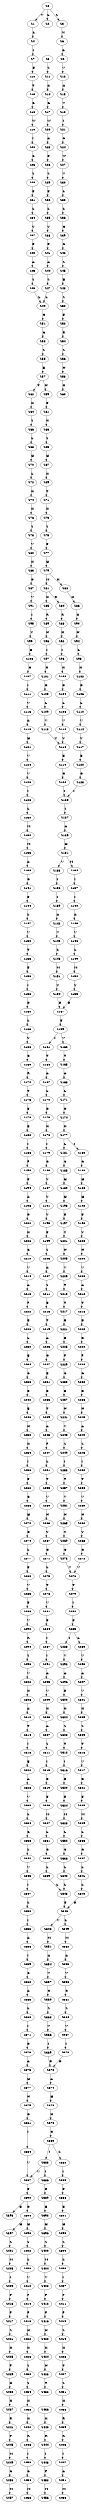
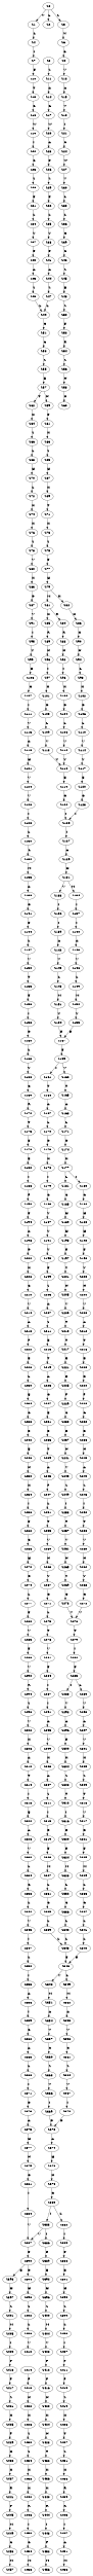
  strict digraph {
    S0
    S1
    S2
    S3
    S4
    S6
    S7
    S9
    S10
    S8
    S11
    S12
    S13
    S14
    S15
    S16
    S17
    S18
    S19
    S20
    S21
    S22
    S23
    S24
    S25
    S26
    S27
    S28
    S29
    S30
    S31
    S32
    S33
    S34
    S35
    S36
    S37
    S38
    S39
    S40
    S41
    S42
    S43
    S44
    S45
    S46
    S47
    S48
    S49
    S50
    S51
    S52
    S53
    S54
    S55
    S56
    S57
    S58
    S59
    S62
    S60
    S61
    S63
    S64
    S65
    S66
    S67
    S68
    S69
    S70
    S71
    S72
    S73
    S74
    S75
    S76
    S77
    S78
    S79
    S80
    S81
    S82
    S83
    S84
    S85
    S86
    S87
    S88
    S89
    S90
    S91
    S92
    S93
    S94
    S95
    S96
    S97
    S98
    S99
    S100
    S101
    S102
    S103
    S104
    S105
    S106
    S107
    S108
    S109
    S110
    S111
    S112
    S113
    S114
    S115
    S116
    S117
    S118
    S119
    S120
    S121
    S122
    S123
    S124
    S125
    S126
    S127
    S128
    S129
    S130
    S131
    S132
    S133
    S134
    S135
    S136
    S137
    S138
    S139
    S140
    S141
    S142
    S143
    S144
    S145
    S146
    S147
    S148
    S149
    S150
    S151
    S152
    S153
    S154
    S155
    S156
    S157
    S158
    S159
    S160
    S161
    S162
    S163
    S164
    S165
    S166
    S167
    S168
    S169
    S170
    S171
    S172
    S173
    S174
    S175
    S176
    S177
    S178
    S179
    S180
    S181
    S182
    S183
    S184
    S185
    S186
    S187
    S188
    S189
    S190
    S191
    S192
    S193
    S194
    S195
    S196
    S197
    S198
    S199
    S200
    S201
    S202
    S203
    S204
    S205
    S206
    S207
    S208
    S209
    S210
    S211
    S212
    S213
    S214
    S215
    S216
    S217
    S218
    S219
    S220
    S221
    S222
    S223
    S224
    S225
    S226
    S227
    S228
    S229
    S230
    S231
    S232
    S233
    S234
    S235
    S236
    S237
    S238
    S239
    S240
    S241
    S242
    S243
    S244
    S245
    S246
    S247
    S248
    S249
    S250
    S251
    S252
    S253
    S254
    S255
    S256
    S257
    S258
    S259
    S260
    S261
    S262
    S263
    S264
    S265
    S266
    S267
    S268
    S269
    S270
    S271
    S272
    S273
    S274
    S275
    S276
    S277
    S278
    S279
    S280
    S281
    S282
    S283
    S284
    S285
    S286
    S287
    S288
    S289
    S290
    S291
    S292
    S293
    S294
    S295
    S296
    S297
    S298
    S299
    S300
    S301
    S302
    S303
    S304
    S305
    S306
    S307
    S308
    S309
    S310
    S311
    S312
    S313
    S314
    S315
    S316
    S317
    S318
    S319
    S320
    S321
    S322
    S323
    S324
    S325
    S326
    S327
    S328
    S329
    S330
    S331
    S332
    S333
    S334
    S335
    S336
    S337
    S338
    S339
    S340
    S341
    S342
    S343
    S344
    S345
    S346
    S347
    S348
    S349
    S350
    S351
    S352
    S353
    S354
    S355
    S356
    S357
    S358
    S359
    S360
    S361
    S362
    S363
    S364
    S365
    S366
    n367 [label=S967]
    S368
    S369
    S370
    S371
    S372
    S373
    S374
    S375
    S376
    S377
    S378
    S379
    S380
    S381
    S382
    S383
    S384
    S385
    S386
    S387
    S388
    S389
    S390
    S391
    S392
    S393
    S394
    S395
    S396
    S397
    S398
    S399
    S400
    S401
    S402
    S403
    S404
    S405
    S406
    S407
    S408
    S409
    S410
    S411
    S412
    S413
    S414
    S415
    S416
    S417
    S418
    S419
    S420
    S421
    S422
    S423
    S424
    S425
    S426
    S427
    S428
    S429
    S430
    S431
    S432
    S433
    S434
    S435
    S436
    S437
    S438
    S439
    S440
    S441
    S442
    S443
    S444
    S445
    S446
    S447
    S448
    S449
    S450
    S451
    S452
    S453
    S454
    S455
    S456
    S457
    S458
    S0 -> S1 [label=V]
    S0 -> S2 [label=L]
    S0 -> S3 [label=S]
    S1 -> S4 [label=L]
    S3 -> S6 [label=W]
    S4 -> S7 [label=I]
    S6 -> S9 [label=G]
    S7 -> S10 [label=F]
    S9 -> S12 [label=V]
    S10 -> S13 [label=T]
    S8 -> S11 [label=S]
    S11 -> S14 [label=A]
    S12 -> S15 [label=A]
    S13 -> S16 [label=G]
    S14 -> S17 [label=G]
    S15 -> S18 [label=V]
    S16 -> S19 [label=W]
    S17 -> S20 [label=W]
    S18 -> S21 [label=I]
    S19 -> S22 [label=I]
    S20 -> S23 [label=A]
    S21 -> S24 [label=C]
    S22 -> S25 [label=C]
    S23 -> S26 [label=F]
    S24 -> S27 [label=W]
    S25 -> S28 [label=S]
    S26 -> S29 [label=S]
    S27 -> S30 [label=V]
    S28 -> S31 [label=F]
    S29 -> S32 [label=F]
    S30 -> S33 [label=L]
    S31 -> S34 [label=L]
    S32 -> S35 [label=L]
    S33 -> S36 [label=L]
    S34 -> S37 [label=Y]
    S35 -> S38 [label=Y]
    S36 -> S39 [label=Q]
    S37 -> S40 [label=F]
    S38 -> S41 [label=F]
    S39 -> S42 [label=G]
    S40 -> S43 [label=A]
    S41 -> S44 [label=A]
    S42 -> S45 [label=S]
    S43 -> S46 [label=S]
    S44 -> S47 [label=S]
    S45 -> S48 [label=E]
    S46 -> S49 [label=L]
    S47 -> S49 [label=L]
    S48 -> S50 [label=S]
    S49 -> S51 [label=Q]
    S50 -> S52 [label=F]
    S51 -> S53 [label=G]
    S52 -> S54 [label=R]
    S53 -> S55 [label=S]
    S54 -> S56 [label=S]
    S55 -> S57 [label=E]
    S56 -> S58 [label=N]
    S57 -> S59 [label=N]
    S57 -> S62 [label=T]
    S58 -> S60 [label=K]
    S59 -> S61 [label=F]
    S62 -> S64 [label=K]
    S61 -> S63 [label=K]
    S63 -> S65 [label=S]
    S64 -> S66 [label=S]
    S65 -> S67 [label=H]
    S66 -> S68 [label=L]
    S67 -> S69 [label=K]
    S68 -> S70 [label=H]
    S69 -> S71 [label=T]
    S70 -> S72 [label=L]
    S71 -> S73 [label=K]
    S72 -> S74 [label=K]
    S73 -> S75 [label=S]
    S74 -> S76 [label=K]
    S75 -> S77 [label=F]
    S76 -> S78 [label=S]
    S77 -> S79 [label=H]
    S78 -> S80 [label=V]
    S79 -> S81 [label=M]
    S79 -> S82 [label=K]
    S80 -> S83 [label=K]
    S81 -> S84 [label=R]
    S81 -> S85 [label=K]
    S82 -> S86 [label=K]
    S83 -> S87 [label=D]
    S84 -> S88 [label=R]
    S85 -> S89 [label=R]
    S86 -> S90 [label=K]
    S87 -> S91 [label=V]
    S88 -> S92 [label=N]
    S89 -> S93 [label=N]
    S90 -> S94 [label=N]
    S91 -> S95 [label=I]
    S92 -> S96 [label=I]
    S93 -> S97 [label=I]
    S94 -> S98 [label=L]
    S95 -> S99 [label=Y]
    S96 -> S100 [label=K]
    S97 -> S101 [label=K]
    S98 -> S102 [label=K]
    S99 -> S103 [label=E]
    S100 -> S104 [label=D]
    S101 -> S105 [label=D]
    S102 -> S106 [label=D]
    S103 -> S107 [label=Q]
    S104 -> S108 [label=L]
    S105 -> S109 [label=L]
    S106 -> S110 [label=L]
    S107 -> S111 [label=I]
    S108 -> S112 [label=V]
    S109 -> S113 [label=V]
    S110 -> S114 [label=V]
    S111 -> S115 [label=V]
    S112 -> S116 [label=Y]
    S113 -> S116 [label=Y]
    S114 -> S117 [label=Y]
    S115 -> S118 [label=A]
    S116 -> S119 [label=E]
    S117 -> S120 [label=E]
    S118 -> S121 [label=H]
    S119 -> S122 [label=Q]
    S120 -> S123 [label=Q]
    S121 -> S124 [label=V]
    S122 -> S125 [label=I]
    S123 -> S125 [label=I]
    S124 -> S126 [label=V]
    S125 -> S127 [label=I]
    S126 -> S128 [label=I]
    S127 -> S129 [label=A]
    S128 -> S130 [label=L]
    S129 -> S131 [label=H]
-   S130 -> S132 [label=M]
+   S130 -> S132 [label=L]
    S131 -> S133 [label=V]
    S131 -> S134 [label=M]
    S132 -> S135 [label=M]
    S133 -> S136 [label=I]
    S134 -> S137 [label=I]
    S135 -> S138 [label=A]
    S136 -> S139 [label=I]
    S137 -> S140 [label=I]
    S138 -> S141 [label=Q]
    S139 -> S142 [label=A]
    S140 -> S143 [label=A]
    S141 -> S144 [label=F]
    S142 -> S145 [label=V]
    S143 -> S146 [label=V]
    S144 -> S147 [label=L]
    S145 -> S148 [label=L]
    S146 -> S149 [label=L]
    S147 -> S150 [label=V]
    S148 -> S151 [label=M]
    S149 -> S152 [label=M]
    S150 -> S153 [label=T]
    S151 -> S154 [label=Y]
    S152 -> S155 [label=Y]
    S153 -> S156 [label=F]
    S154 -> S157 [label=F]
    S155 -> S157 [label=F]
    S156 -> S158 [label=I]
    S157 -> S159 [label=F]
    S158 -> S160 [label=D]
    S159 -> S161 [label=I]
    S159 -> S162 [label=V]
    S160 -> S163 [label=L]
    S161 -> S164 [label=T]
    S162 -> S165 [label=T]
    S163 -> S166 [label=Y]
    S164 -> S167 [label=A]
    S165 -> S168 [label=A]
    S166 -> S169 [label=G]
    S167 -> S170 [label=L]
    S168 -> S171 [label=L]
    S169 -> S172 [label=R]
    S170 -> S173 [label=D]
    S171 -> S174 [label=D]
    S172 -> S175 [label=T]
    S173 -> S176 [label=K]
    S174 -> S177 [label=K]
    S175 -> S178 [label=F]
    S176 -> S179 [label=I]
    S177 -> S180 [label=I]
    S177 -> S181 [label=L]
    S178 -> S182 [label=E]
    S179 -> S183 [label=G]
    S180 -> S184 [label=G]
    S181 -> S185 [label=G]
    S182 -> S186 [label=I]
    S183 -> S187 [label=Y]
    S184 -> S188 [label=H]
    S185 -> S189 [label=H]
    S186 -> S190 [label=P]
    S187 -> S191 [label=Y]
    S188 -> S192 [label=H]
    S189 -> S193 [label=H]
    S190 -> S194 [label=F]
    S191 -> S195 [label=Y]
    S192 -> S196 [label=F]
    S193 -> S197 [label=F]
    S194 -> S198 [label=A]
    S195 -> S199 [label=F]
    S196 -> S200 [label=Y]
    S197 -> S201 [label=Y]
    S198 -> S202 [label=D]
    S199 -> S203 [label=S]
    S200 -> S204 [label=N]
    S201 -> S205 [label=N]
    S202 -> S206 [label=K]
    S203 -> S207 [label=A]
    S204 -> S208 [label=V]
    S205 -> S209 [label=V]
    S206 -> S210 [label=G]
    S207 -> S211 [label=S]
    S208 -> S212 [label=A]
    S209 -> S213 [label=T]
    S210 -> S214 [label=V]
    S211 -> S215 [label=E]
    S212 -> S216 [label=T]
    S213 -> S217 [label=T]
    S214 -> S218 [label=A]
    S215 -> S219 [label=T]
    S216 -> S220 [label=E]
    S217 -> S221 [label=E]
    S218 -> S222 [label=P]
    S219 -> S223 [label=A]
    S220 -> S224 [label=E]
    S221 -> S225 [label=E]
    S222 -> S226 [label=E]
    S223 -> S227 [label=Q]
    S224 -> S228 [label=P]
    S225 -> S229 [label=P]
    S226 -> S230 [label=L]
    S227 -> S231 [label=E]
    S228 -> S232 [label=G]
    S229 -> S233 [label=G]
    S230 -> S234 [label=E]
    S231 -> S235 [label=E]
    S232 -> S236 [label=E]
    S233 -> S237 [label=E]
    S234 -> S238 [label=G]
    S235 -> S239 [label=T]
    S236 -> S240 [label=N]
    S237 -> S241 [label=N]
    S238 -> S242 [label=E]
    S239 -> S243 [label=A]
    S240 -> S244 [label=A]
    S241 -> S245 [label=V]
    S242 -> S246 [label=E]
    S243 -> S247 [label=P]
    S244 -> S248 [label=S]
    S245 -> S249 [label=S]
    S246 -> S250 [label=N]
    S247 -> S251 [label=L]
    S248 -> S252 [label=I]
    S249 -> S253 [label=I]
    S250 -> S254 [label=K]
    S251 -> S255 [label=T]
    S252 -> S256 [label=T]
    S253 -> S257 [label=T]
    S254 -> S258 [label=I]
    S255 -> S259 [label=V]
    S256 -> S260 [label=V]
    S257 -> S261 [label=V]
    S258 -> S262 [label=F]
    S259 -> S263 [label=N]
    S260 -> S264 [label=N]
    S261 -> S265 [label=N]
    S262 -> S266 [label=G]
    S263 -> S267 [label=Y]
    S264 -> S268 [label=Y]
    S265 -> S269 [label=Y]
    S266 -> S270 [label=H]
    S267 -> S271 [label=Q]
    S268 -> S272 [label=Q]
    S269 -> S273 [label=Q]
    S270 -> S274 [label=Q]
    S271 -> S275 [label=L]
    S272 -> S276 [label=V]
    S273 -> S276 [label=V]
    S274 -> S277 [label=L]
    S275 -> S278 [label=T]
    S276 -> S279 [label=T]
    S277 -> S280 [label=F]
    S278 -> S281 [label=V]
    S279 -> S282 [label=I]
    S280 -> S283 [label=V]
    S281 -> S284 [label=F]
    S282 -> S285 [label=F]
    S283 -> S286 [label=F]
    S284 -> S287 [label=I]
    S285 -> S288 [label=I]
    S285 -> S289 [label=L]
    S286 -> S290 [label=V]
    S287 -> S291 [label=I]
    S288 -> S292 [label=V]
    S289 -> S293 [label=V]
    S290 -> S294 [label=R]
    S291 -> S295 [label=A]
    S292 -> S296 [label=A]
    S293 -> S297 [label=A]
    S294 -> S298 [label=S]
    S295 -> S299 [label=V]
    S296 -> S300 [label=F]
    S297 -> S301 [label=V]
    S298 -> S302 [label=V]
    S299 -> S303 [label=K]
    S300 -> S304 [label=K]
    S301 -> S305 [label=K]
    S302 -> S306 [label=K]
    S303 -> S307 [label=A]
    S304 -> S308 [label=S]
    S305 -> S309 [label=S]
    S306 -> S310 [label=A]
    S307 -> S311 [label=S]
    S308 -> S312 [label=T]
    S309 -> S313 [label=T]
    S310 -> S314 [label=T]
    S311 -> S315 [label=I]
    S312 -> S316 [label=I]
    S313 -> S317 [label=V]
    S314 -> S318 [label=I]
    S315 -> S319 [label=E]
    S316 -> S320 [label=E]
    S317 -> S321 [label=E]
    S318 -> S322 [label=E]
    S319 -> S323 [label=F]
    S320 -> S324 [label=F]
    S321 -> S325 [label=F]
    S322 -> S326 [label=A]
    S323 -> S327 [label=M]
    S324 -> S328 [label=M]
    S325 -> S329 [label=M]
    S326 -> S330 [label=V]
    S327 -> S331 [label=L]
    S328 -> S332 [label=L]
    S329 -> S333 [label=L]
    S330 -> S334 [label=L]
    S331 -> S335 [label=G]
    S332 -> S336 [label=G]
    S333 -> S337 [label=G]
    S334 -> S338 [label=G]
    S335 -> S339 [label=L]
    S336 -> S340 [label=L]
    S337 -> S341 [label=L]
    S338 -> S342 [label=L]
    S339 -> S343 [label=L]
    S340 -> S343 [label=L]
    S341 -> S344 [label=L]
    S342 -> S345 [label=V]
    S343 -> S346 [label=F]
    S344 -> S346 [label=F]
    S345 -> S347 [label=I]
    S346 -> S348 [label=V]
    S346 -> S349 [label=L]
    S347 -> S350 [label=L]
    S348 -> S351 [label=M]
    S349 -> S352 [label=M]
    S350 -> S353 [label=I]
    S351 -> S354 [label=A]
    S352 -> S355 [label=A]
    S353 -> S356 [label=A]
    S354 -> S357 [label=V]
    S355 -> S358 [label=V]
    S356 -> S359 [label=I]
    S357 -> S360 [label=C]
    S358 -> S361 [label=C]
    S359 -> S362 [label=C]
    S360 -> S363 [label=S]
    S361 -> S364 [label=S]
    S362 -> S365 [label=A]
    S363 -> S366 [label=V]
    S364 -> n367 [label=V]
    S365 -> S368 [label=L]
    S366 -> S369 [label=I]
    n367 -> S370 [label=I]
    S368 -> S371 [label=I]
    S369 -> S372 [label=D]
    S370 -> S372 [label=D]
    S371 -> S373 [label=D]
    S372 -> S374 [label=A]
    S373 -> S375 [label=A]
    S374 -> S376 [label=H]
    S375 -> S377 [label=H]
    S376 -> S378 [label=N]
    S377 -> S379 [label=N]
    S378 -> S380 [label=Q]
    S379 -> S381 [label=Q]
    S380 -> S382 [label=L]
    S380 -> S383 [label=I]
    S381 -> S384 [label=I]
    S382 -> S385 [label=I]
    S383 -> S386 [label=I]
    S383 -> S387 [label=V]
    S384 -> S387 [label=V]
    S385 -> S388 [label=F]
    S386 -> S389 [label=F]
    S387 -> S390 [label=F]
    S388 -> S391 [label=E]
    S389 -> S392 [label=E]
    S390 -> S393 [label=E]
    S390 -> S394 [label=D]
    S391 -> S395 [label=H]
    S392 -> S396 [label=H]
-   S394 -> S397 [label=H]
+   S393 -> S397 [label=H]
    S394 -> S398 [label=H]
    S395 -> S399 [label=S]
    S396 -> S400 [label=S]
    S397 -> S401 [label=S]
    S398 -> S402 [label=S]
    S399 -> S403 [label=L]
    S400 -> S404 [label=M]
    S401 -> S405 [label=M]
    S402 -> S406 [label=L]
    S403 -> S407 [label=I]
    S404 -> S408 [label=V]
    S405 -> S409 [label=I]
    S406 -> S410 [label=V]
    S407 -> S411 [label=P]
    S408 -> S412 [label=P]
    S409 -> S413 [label=P]
-   S410 -> S414 [label=P]
    S411 -> S415 [label=P]
    S412 -> S416 [label=P]
    S413 -> S417 [label=P]
    S414 -> S418 [label=P]
    S415 -> S419 [label=S]
    S416 -> S420 [label=N]
    S417 -> S421 [label=S]
    S418 -> S422 [label=N]
    S419 -> S423 [label=K]
    S420 -> S424 [label=K]
    S421 -> S425 [label=K]
    S422 -> S426 [label=K]
    S423 -> S427 [label=T]
    S424 -> S428 [label=N]
    S425 -> S429 [label=P]
    S426 -> S430 [label=S]
    S427 -> S431 [label=S]
    S428 -> S432 [label=T]
    S429 -> S433 [label=K]
    S430 -> S434 [label=S]
    S431 -> S435 [label=K]
+   S432 -> S436 [label=K]
    S433 -> S437 [label=K]
    S434 -> S438 [label=K]
    S435 -> S439 [label=R]
    S436 -> S440 [label=K]
    S437 -> S441 [label=R]
    S438 -> S442 [label=K]
    S439 -> S443 [label=R]
    S440 -> S444 [label=R]
    S441 -> S445 [label=P]
    S442 -> S446 [label=R]
    S443 -> S447 [label=I]
    S444 -> S448 [label=I]
    S445 -> S449 [label=M]
    S446 -> S450 [label=I]
    S447 -> S451 [label=A]
    S448 -> S452 [label=P]
    S449 -> S453 [label=G]
    S450 -> S454 [label=G]
    S451 -> S455 [label=M]
    S452 -> S456 [label=M]
    S453 -> S457 [label=M]
    S454 -> S458 [label=M]
  }
